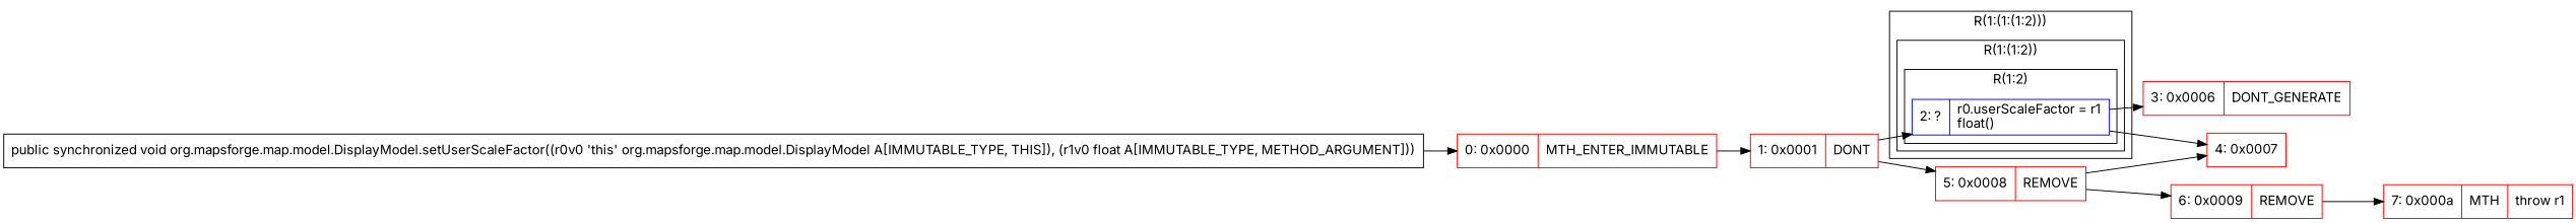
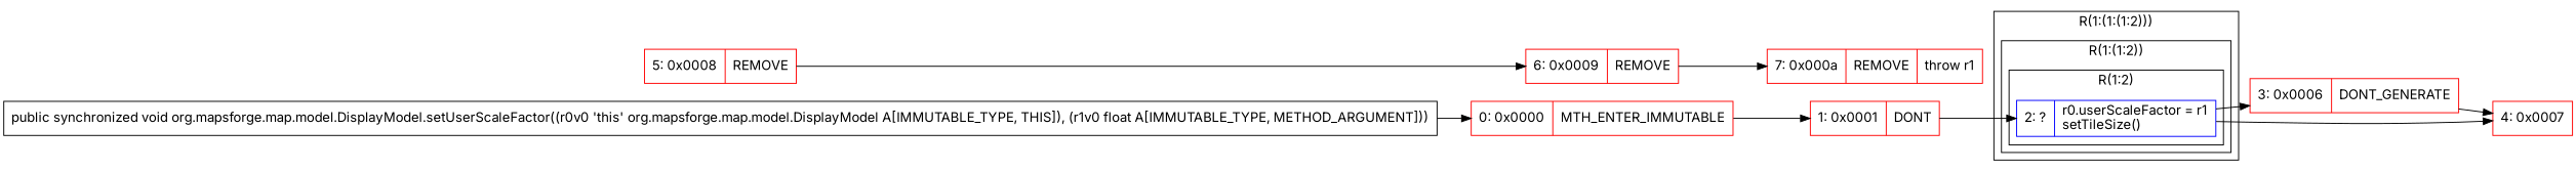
  digraph {
    fontname=Inter
    rankdir=LR
    node [color=red fontname=Inter shape=record]
    edge [fontname=Inter]
-   n1 [color=blue label="{2\:\ ?|r0.userScaleFactor = r1\lfloat()\l}"]
+   n1 [color=blue label="{2\:\ ?|r0.userScaleFactor = r1\lsetTileSize()\l}"]
    n2 [label="{3\:\ 0x0006|DONT_GENERATE\l}"]
    n3 [label="{4\:\ 0x0007}"]
    n4 [label="{5\:\ 0x0008|REMOVE\l}"]
    n5 [label="{6\:\ 0x0009|REMOVE\l}"]
    n6 [label="{0\:\ 0x0000|MTH_ENTER_IMMUTABLE\l}"]
    n7 [label="{1\:\ 0x0001|DONT\l}"]
-   n8 [label="{7\:\ 0x000a|MTH\l|throw r1\l}"]
+   n8 [label="{7\:\ 0x000a|REMOVE\l|throw r1\l}"]
    n9 [label="{public synchronized void org.mapsforge.map.model.DisplayModel.setUserScaleFactor((r0v0 'this' org.mapsforge.map.model.DisplayModel A[IMMUTABLE_TYPE, THIS]), (r1v0 float A[IMMUTABLE_TYPE, METHOD_ARGUMENT])) }" color=""]
    subgraph cluster_1 {
      label="R(1:(1:(1:2)))"
      subgraph cluster_2 {
        label="R(1:(1:2))"
        subgraph cluster_3 {
          label="R(1:2)"
          n1
        }
      }
    }
    n1 -> n2
    n1 -> n3
-   n4 -> n3
+   n2 -> n3
    n4 -> n5
    n5 -> n8
    n6 -> n7
    n7 -> n1
-   n7 -> n4
    n9 -> n6
  }
